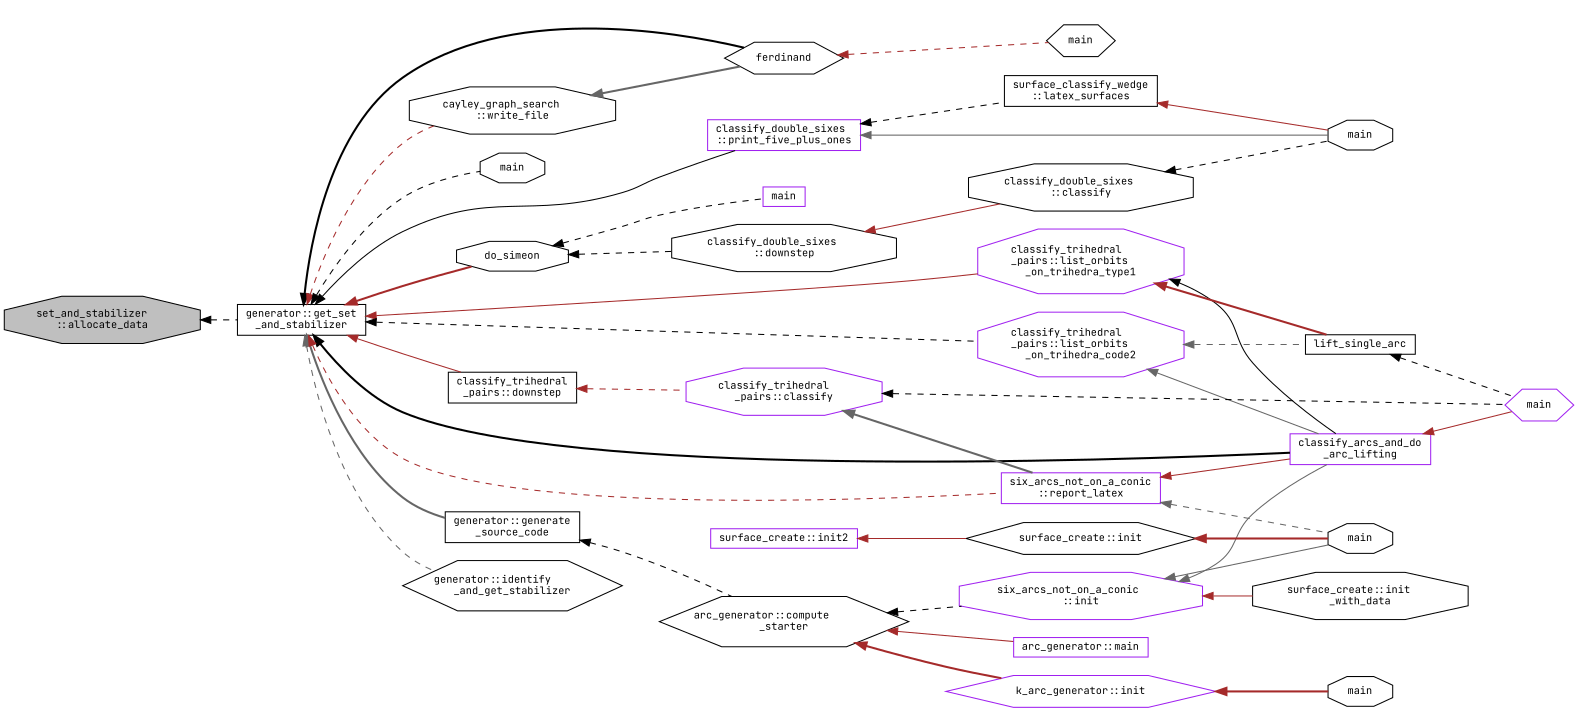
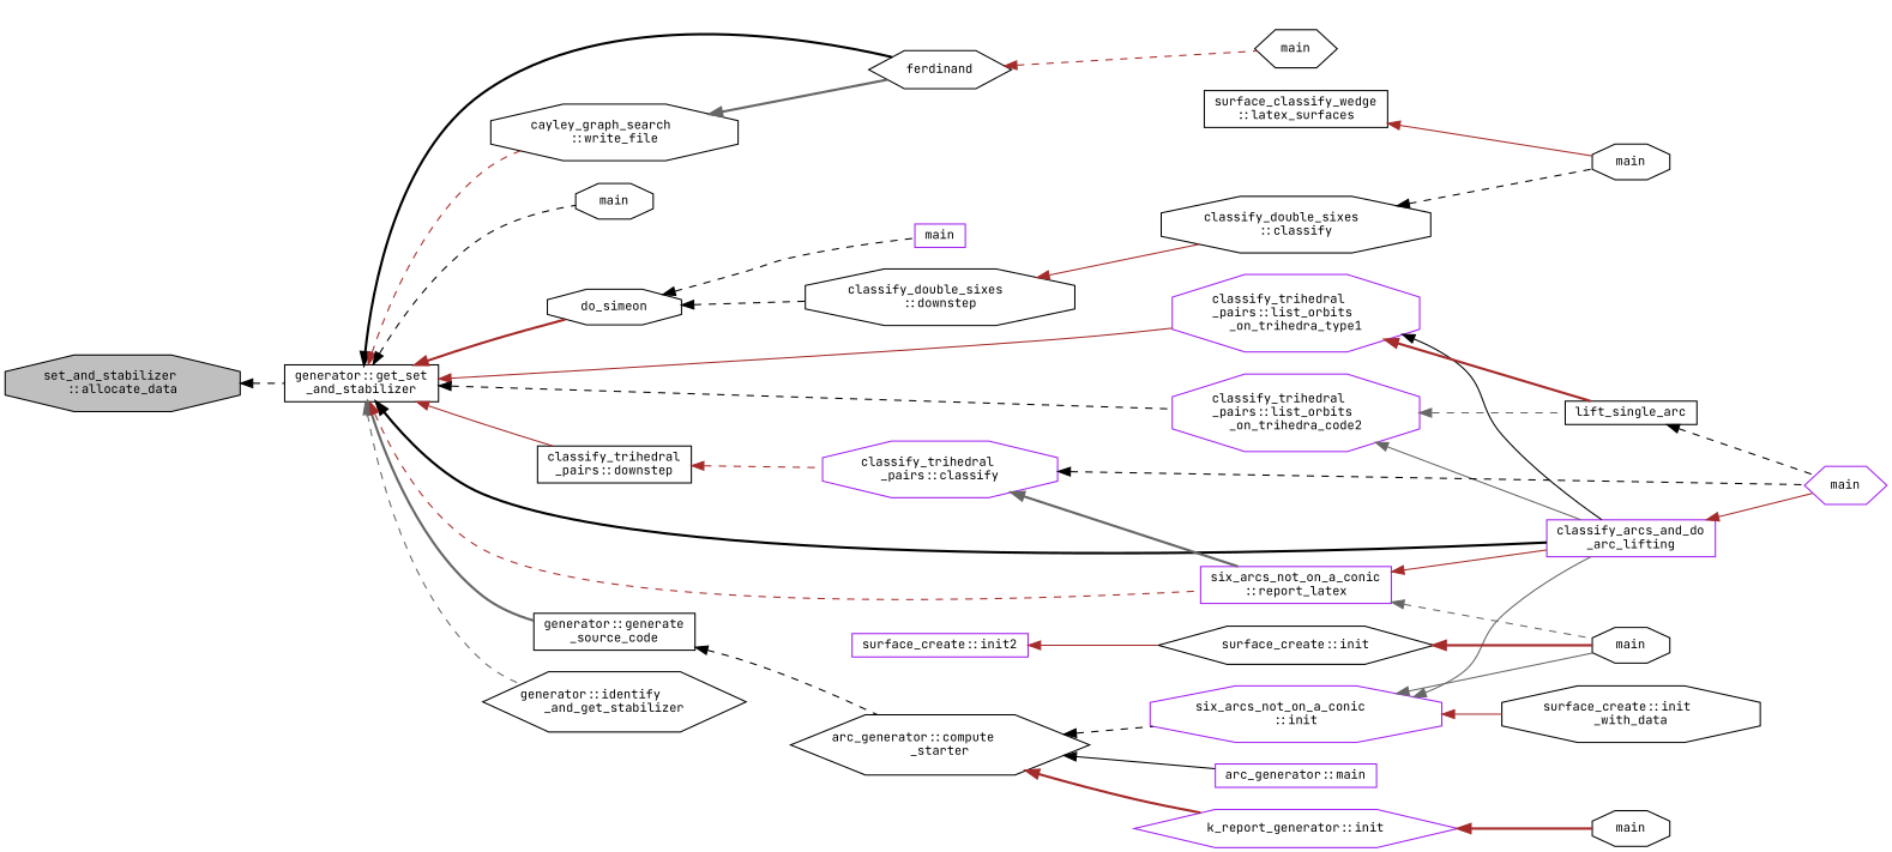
  digraph {
    fontname="JetBrains Mono"
    rankdir=LR
    node [color=black fillcolor=white fontname="JetBrains Mono" fontsize=10 shape=octagon style=filled]
    edge [color=brown dir=back fontname="JetBrains Mono" fontsize=10 labelfontname=Helvetica labelfontsize=10 style=dashed]
    n1 [fillcolor=grey75 fontcolor=black height=0.2 label="set_and_stabilizer\l::allocate_data" width=0.4]
    n2 [height=0.2 label="generator::get_set\l_and_stabilizer" shape=box width=0.4]
    n3 [height=0.2 label=ferdinand shape=hexagon width=0.4]
    n4 [height=0.2 label="cayley_graph_search\l::write_file" width=0.4]
    n5 [height=0.2 label=main width=0.4]
    n6 [height=0.2 label=do_simeon width=0.4]
    n7 [color=purple height=0.2 label="classify_arcs_and_do\l_arc_lifting" shape=box width=0.4]
    n8 [height=0.2 label="generator::generate\l_source_code" shape=box width=0.4]
    n9 [height=0.2 label="generator::identify\l_and_get_stabilizer" shape=hexagon width=0.4]
-   n10 [color=purple height=0.2 label="classify_double_sixes\l::print_five_plus_ones" shape=box width=0.4]
    n11 [color=purple height=0.2 label="classify_trihedral\l_pairs::list_orbits\l_on_trihedra_type1" width=0.4]
    n12 [color=purple height=0.2 label="classify_trihedral\l_pairs::list_orbits\l_on_trihedra_code2" width=0.4]
    n13 [height=0.2 label="classify_trihedral\l_pairs::downstep" shape=box width=0.4]
    n14 [color=purple height=0.2 label="six_arcs_not_on_a_conic\l::report_latex" shape=box width=0.4]
    n15 [height=0.2 label=main shape=hexagon width=0.4]
    n16 [height=0.2 label="classify_double_sixes\l::downstep" width=0.4]
    n17 [color=purple height=0.2 label=main shape=box width=0.4]
    n18 [color=purple height=0.2 label=main shape=hexagon width=0.4]
    n19 [height=0.2 label="arc_generator::compute\l_starter" shape=hexagon width=0.4]
    n20 [height=0.2 label="classify_double_sixes\l::classify" width=0.4]
    n21 [height=0.2 label=main width=0.4]
    n22 [height=0.2 label="surface_classify_wedge\l::latex_surfaces" shape=box width=0.4]
    n23 [height=0.2 label=lift_single_arc shape=box width=0.4]
    n24 [color=purple height=0.2 label="classify_trihedral\l_pairs::classify" width=0.4]
    n25 [height=0.2 label=main width=0.4]
    n26 [color=purple height=0.2 label="arc_generator::main" shape=box width=0.4]
-   n27 [color=purple height=0.2 label="k_arc_generator::init" shape=hexagon width=0.4]
+   n27 [color=purple height=0.2 label="k_report_generator::init" shape=hexagon width=0.4]
    n28 [color=purple height=0.2 label="six_arcs_not_on_a_conic\l::init" width=0.4]
    n29 [height=0.2 label=main width=0.4]
    n30 [height=0.2 label="surface_create::init\l_with_data" width=0.4]
    n31 [color=purple height=0.2 label="surface_create::init2" shape=box width=0.4]
    n32 [height=0.2 label="surface_create::init" shape=hexagon width=0.4]
    n1 -> n2 [color=black]
    n2 -> n3 [color=black style=bold]
    n2 -> n4
    n2 -> n5 [color=black]
    n2 -> n6 [style=bold]
    n2 -> n7 [color=black style=bold]
    n2 -> n8 [color=gray40 style=bold]
    n2 -> n9 [color=gray40]
-   n2 -> n10 [color=black style=solid]
    n2 -> n11 [style=solid]
    n2 -> n12 [color=black]
    n2 -> n13 [style=solid]
    n2 -> n14
    n3 -> n15
    n4 -> n3 [color=gray40 style=bold]
    n6 -> n16 [color=black]
    n6 -> n17 [color=black]
    n7 -> n18 [style=solid]
    n8 -> n19 [color=black]
-   n10 -> n21 [color=gray40 style=solid]
-   n10 -> n22 [color=black]
    n11 -> n7 [color=black style=solid]
    n11 -> n23 [style=bold]
    n12 -> n7 [color=gray40 style=solid]
    n12 -> n23 [color=gray40]
    n13 -> n24
    n14 -> n7 [style=solid]
    n14 -> n25 [color=gray40]
    n16 -> n20 [style=solid]
-   n19 -> n26 [style=solid]
+   n19 -> n26 [color=black style=solid]
    n19 -> n27 [style=bold]
    n19 -> n28 [color=black]
    n20 -> n21 [color=black]
    n22 -> n21 [style=solid]
    n23 -> n18 [color=black]
    n24 -> n14 [color=gray40 style=bold]
    n24 -> n18 [color=black]
    n27 -> n29 [style=bold]
    n28 -> n7 [color=gray40 style=solid]
    n28 -> n25 [color=gray40 style=solid]
    n28 -> n30 [style=solid]
    n31 -> n32 [style=solid]
    n32 -> n25 [style=bold]
  }
